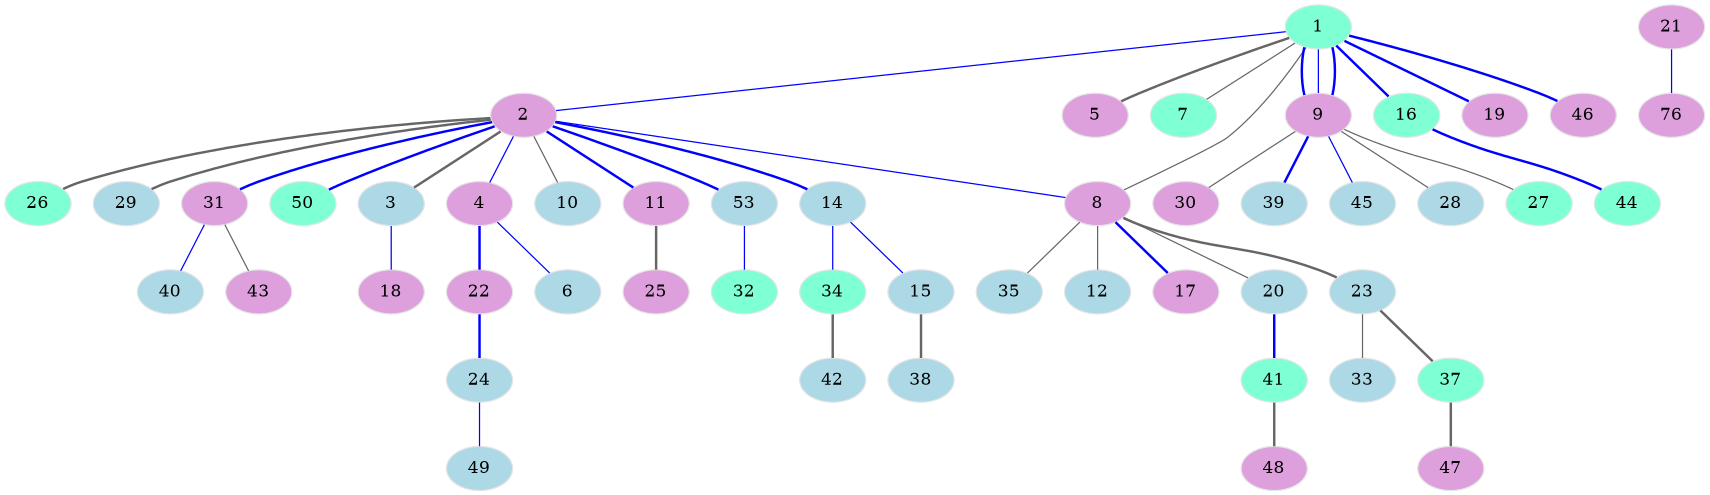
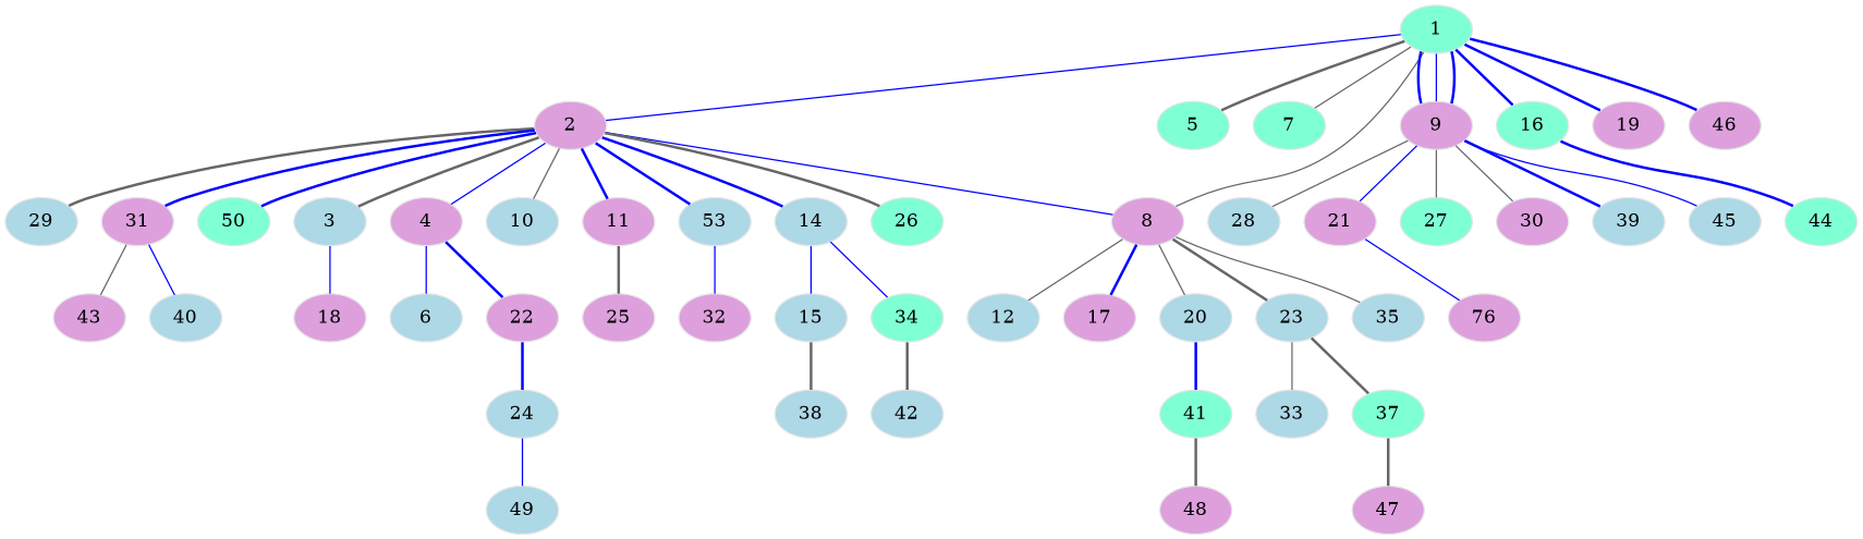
  graph {
    node [color=gray90 fillcolor=lightblue style=filled]
    edge [color=blue style=bold]
    1 [fillcolor=aquamarine]
    2 [fillcolor=plum]
-   5 [fillcolor=plum]
+   5 [fillcolor=aquamarine]
    7 [fillcolor=aquamarine]
    8 [fillcolor=plum]
    9 [fillcolor=plum]
    16 [fillcolor=aquamarine]
    19 [fillcolor=plum]
    46 [fillcolor=plum]
    3
    4 [fillcolor=plum]
    10
    11 [fillcolor=plum]
    n14 [label=53]
    14
    26 [fillcolor=aquamarine]
    29
    31 [fillcolor=plum]
    50 [fillcolor=aquamarine]
    12
    17 [fillcolor=plum]
    20
    23
    35
    28
    21 [fillcolor=plum]
    27 [fillcolor=aquamarine]
    30 [fillcolor=plum]
    39
    45
    44 [fillcolor=aquamarine]
    18 [fillcolor=plum]
    6
    22 [fillcolor=plum]
    25 [fillcolor=plum]
-   32 [fillcolor=aquamarine]
+   32 [fillcolor=plum]
    15
    34 [fillcolor=aquamarine]
    40
    43 [fillcolor=plum]
    24
    41 [fillcolor=aquamarine]
    33
    37 [fillcolor=aquamarine]
    n45 [fillcolor=plum label=76]
    38
    42
    48 [fillcolor=plum]
    49
    47 [fillcolor=plum]
    1 -- 2 [style=solid]
    1 -- 5 [color=gray40]
    1 -- 7 [color=gray40 style=solid]
    1 -- 8 [color=gray40 style=solid]
    1 -- 9
    1 -- 9 [style=solid]
    1 -- 9
    1 -- 16
    1 -- 19
    1 -- 46
    2 -- 8 [style=solid]
    2 -- 3 [color=gray40]
    2 -- 4 [style=solid]
    2 -- 10 [color=gray40 style=solid]
    2 -- 11
    2 -- n14
    2 -- 14
    2 -- 26 [color=gray40]
    2 -- 29 [color=gray40]
    2 -- 31
    2 -- 50
    8 -- 12 [color=gray40 style=solid]
    8 -- 17
    8 -- 20 [color=gray40 style=solid]
    8 -- 23 [color=gray40]
    8 -- 35 [color=gray40 style=solid]
    9 -- 28 [color=gray40 style=solid]
+   9 -- 21 [style=solid]
    9 -- 27 [color=gray40 style=solid]
    9 -- 30 [color=gray40 style=solid]
    9 -- 39
    9 -- 45 [style=solid]
    16 -- 44
    3 -- 18 [style=solid]
    4 -- 6 [style=solid]
    4 -- 22
    11 -- 25 [color=gray40]
    n14 -- 32 [style=solid]
    14 -- 15 [style=solid]
    14 -- 34 [style=solid]
    31 -- 40 [style=solid]
    31 -- 43 [color=gray40 style=solid]
    20 -- 41
    23 -- 33 [color=gray40 style=solid]
    23 -- 37 [color=gray40]
    21 -- n45 [style=solid]
    22 -- 24
    15 -- 38 [color=gray40]
    34 -- 42 [color=gray40]
    24 -- 49 [style=solid]
    41 -- 48 [color=gray40]
    37 -- 47 [color=gray40]
  }
